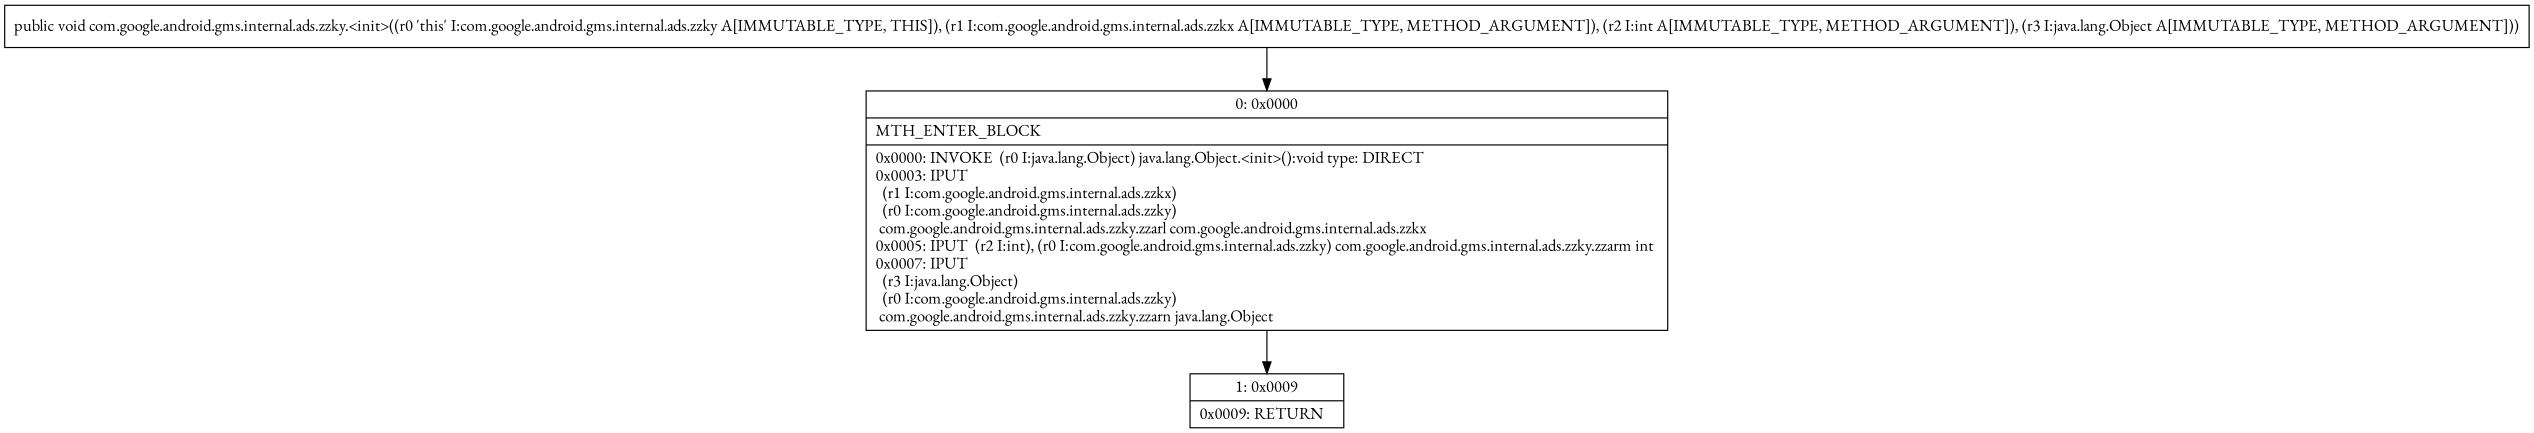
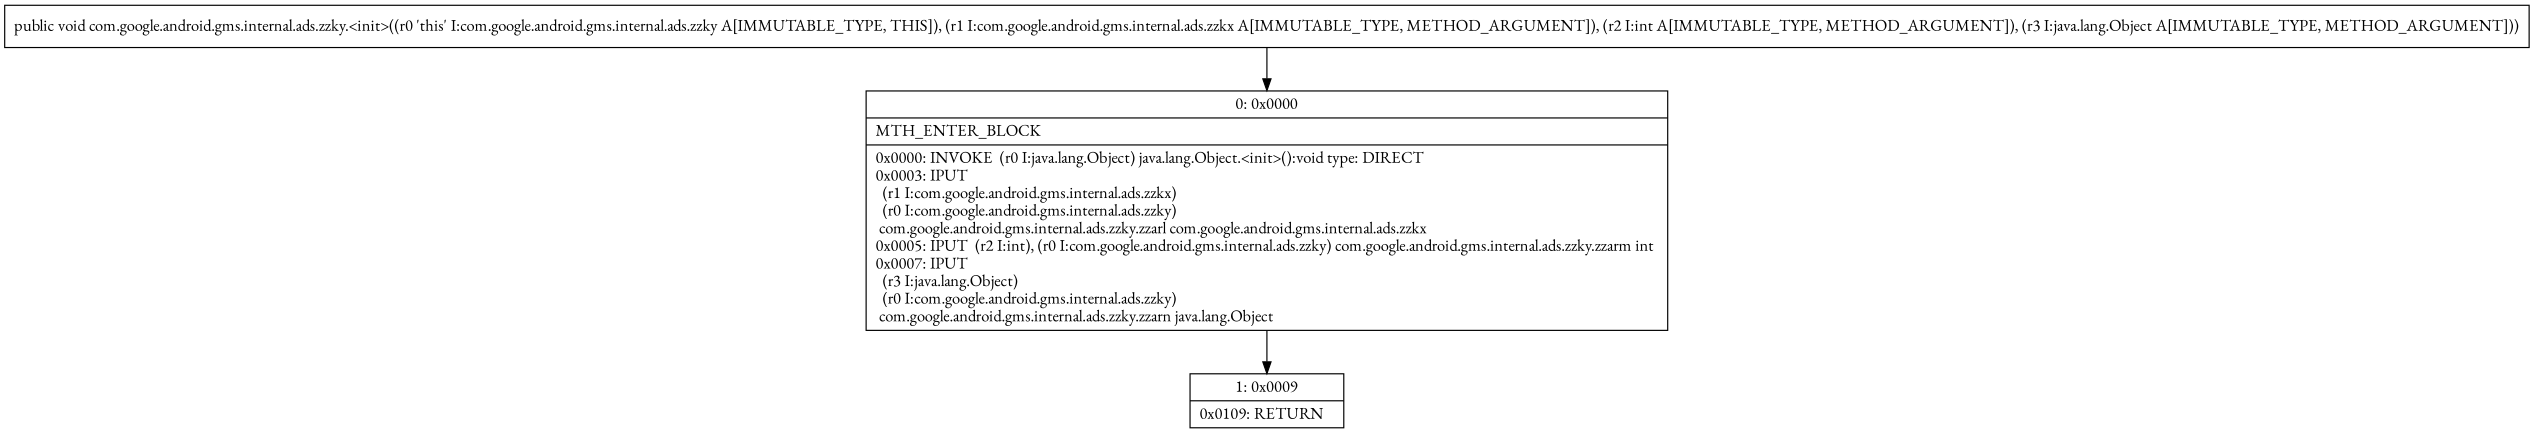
  digraph {
    fontname="EB Garamond"
    node [shape=record fontname="EB Garamond"]
    edge [fontname="EB Garamond"]
    n1 [label="{0\:\ 0x0000|MTH_ENTER_BLOCK\l|0x0000: INVOKE  (r0 I:java.lang.Object) java.lang.Object.\<init\>():void type: DIRECT \l0x0003: IPUT  \l  (r1 I:com.google.android.gms.internal.ads.zzkx)\l  (r0 I:com.google.android.gms.internal.ads.zzky)\l com.google.android.gms.internal.ads.zzky.zzarl com.google.android.gms.internal.ads.zzkx \l0x0005: IPUT  (r2 I:int), (r0 I:com.google.android.gms.internal.ads.zzky) com.google.android.gms.internal.ads.zzky.zzarm int \l0x0007: IPUT  \l  (r3 I:java.lang.Object)\l  (r0 I:com.google.android.gms.internal.ads.zzky)\l com.google.android.gms.internal.ads.zzky.zzarn java.lang.Object \l}"]
-   n2 [label="{1\:\ 0x0009|0x0009: RETURN   \l}"]
+   n2 [label="{1\:\ 0x0009|0x0109: RETURN   \l}"]
    n3 [label="{public void com.google.android.gms.internal.ads.zzky.\<init\>((r0 'this' I:com.google.android.gms.internal.ads.zzky A[IMMUTABLE_TYPE, THIS]), (r1 I:com.google.android.gms.internal.ads.zzkx A[IMMUTABLE_TYPE, METHOD_ARGUMENT]), (r2 I:int A[IMMUTABLE_TYPE, METHOD_ARGUMENT]), (r3 I:java.lang.Object A[IMMUTABLE_TYPE, METHOD_ARGUMENT])) }"]
    n1 -> n2
    n3 -> n1
  }
